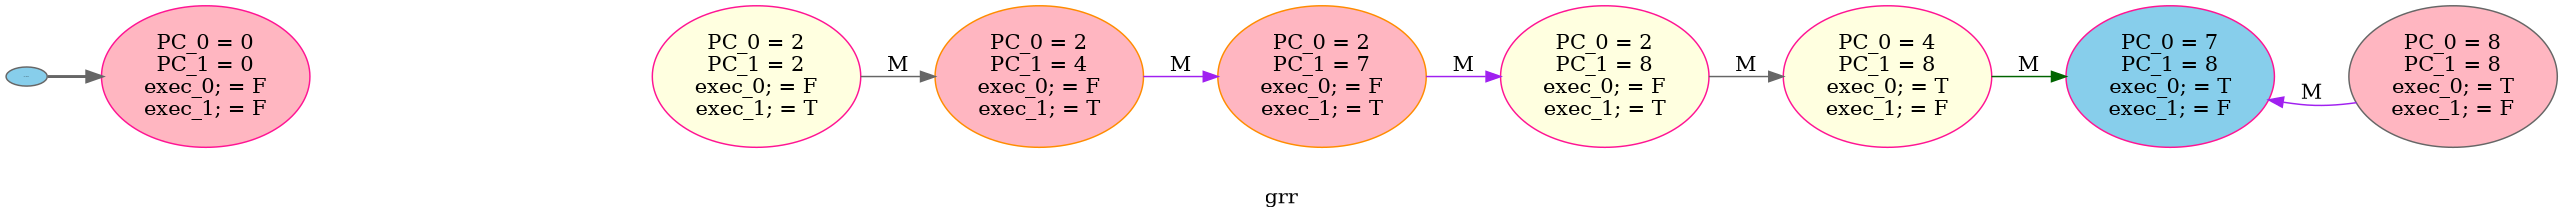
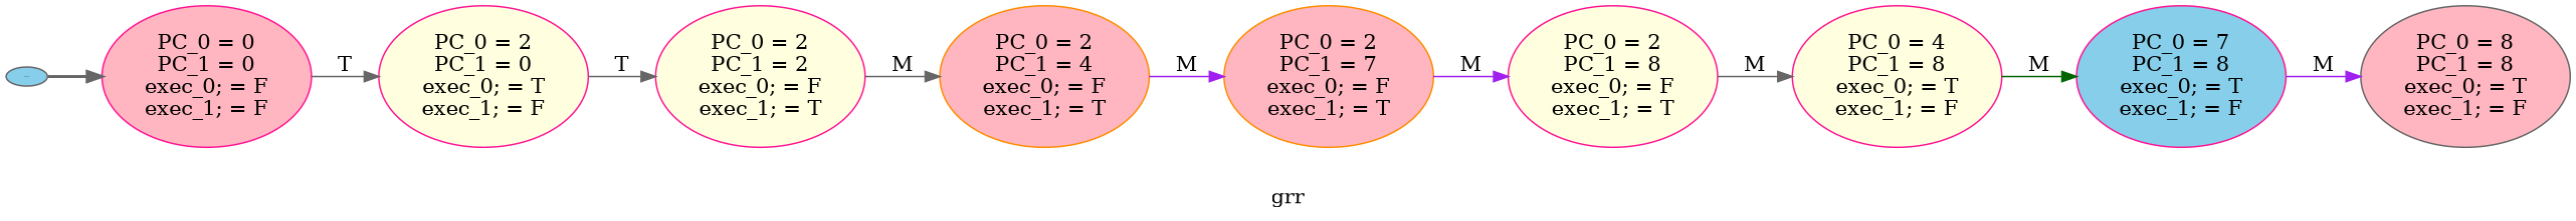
  digraph {
    label=grr
    rankdir=LR
    node [color=deeppink fillcolor=lightpink style=filled]
    edge [color=gray40]
    n1 [label="PC_0 = 0\nPC_1 = 0\nexec_0; = F\nexec_1; = F\n"]
+   n2 [fillcolor=lightyellow label="PC_0 = 2\nPC_1 = 0\nexec_0; = T\nexec_1; = F\n"]
    n3 [fillcolor=lightyellow label="PC_0 = 2\nPC_1 = 2\nexec_0; = F\nexec_1; = T\n"]
    n4 [color=darkorange label="PC_0 = 2\nPC_1 = 4\nexec_0; = F\nexec_1; = T\n"]
    n5 [color=darkorange label="PC_0 = 2\nPC_1 = 7\nexec_0; = F\nexec_1; = T\n"]
    n6 [fillcolor=lightyellow label="PC_0 = 2\nPC_1 = 8\nexec_0; = F\nexec_1; = T\n"]
    n7 [fillcolor=lightyellow label="PC_0 = 4\nPC_1 = 8\nexec_0; = T\nexec_1; = F\n"]
    n8 [fillcolor=skyblue label="PC_0 = 7\nPC_1 = 8\nexec_0; = T\nexec_1; = F\n"]
    n9 [color=gray40 label="PC_0 = 8\nPC_1 = 8\nexec_0; = T\nexec_1; = F\n"]
    start [color=gray40 fillcolor=skyblue fontsize=1 height=0.12 width=0.12]
+   n1 -> n2 [label=T]
+   n2 -> n3 [label=T]
    n3 -> n4 [label=M]
    n4 -> n5 [color=purple label=M]
    n5 -> n6 [color=purple label=M]
    n6 -> n7 [label=M]
    n7 -> n8 [color=darkgreen label=M]
-   n9 -> n8 [color=purple label=M]
+   n8 -> n9 [color=purple label=M]
    start -> n1 [style=bold]
  }
